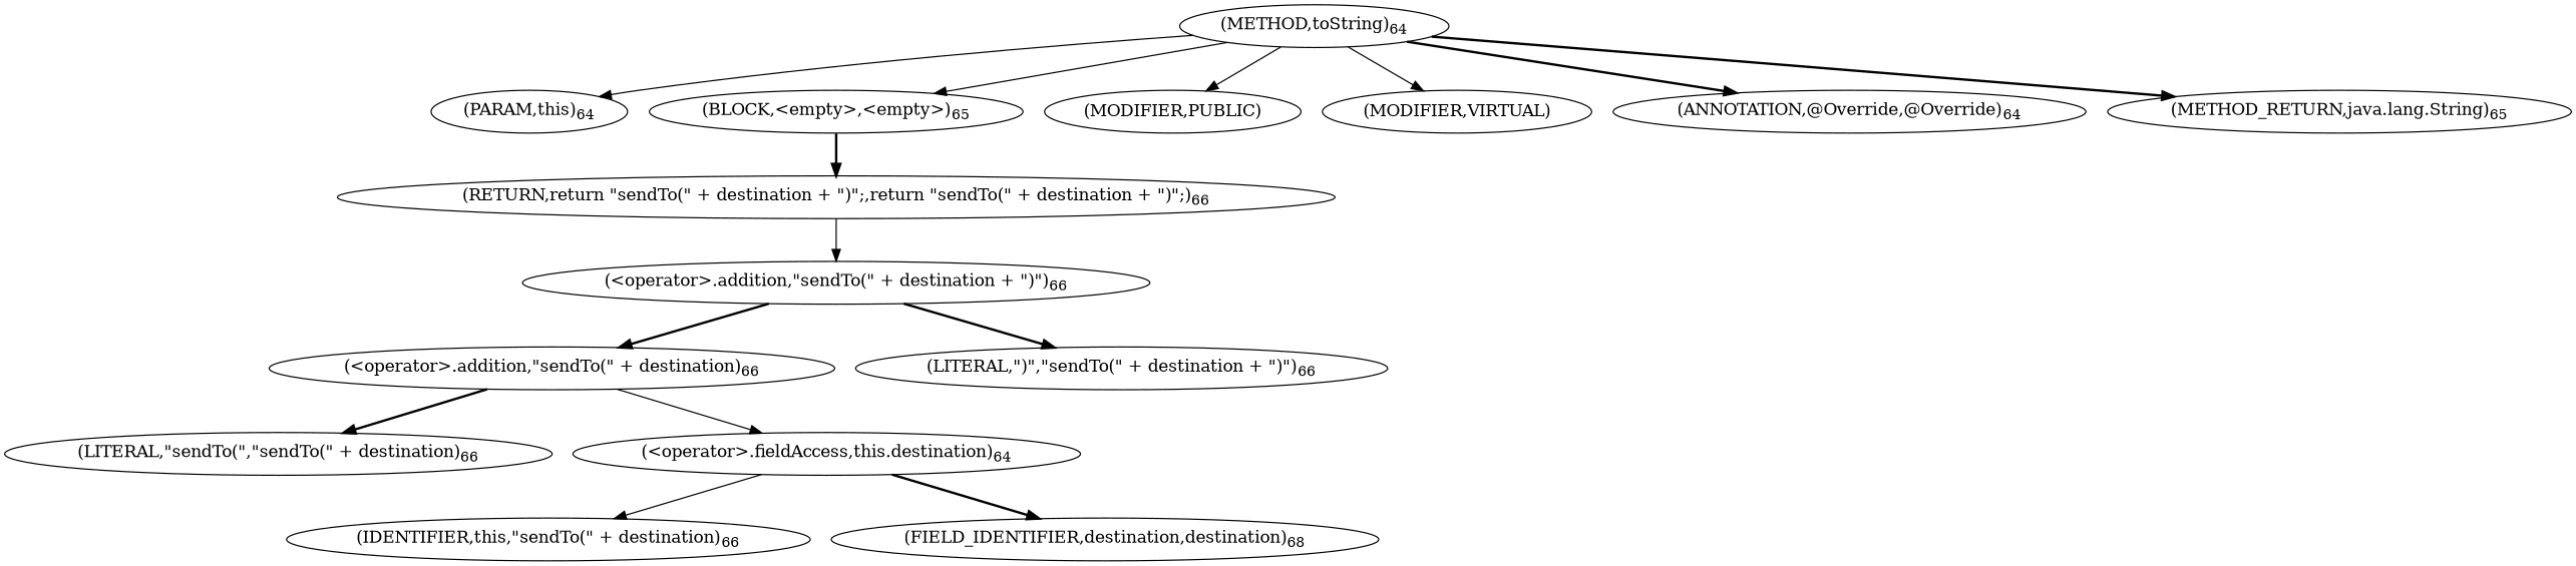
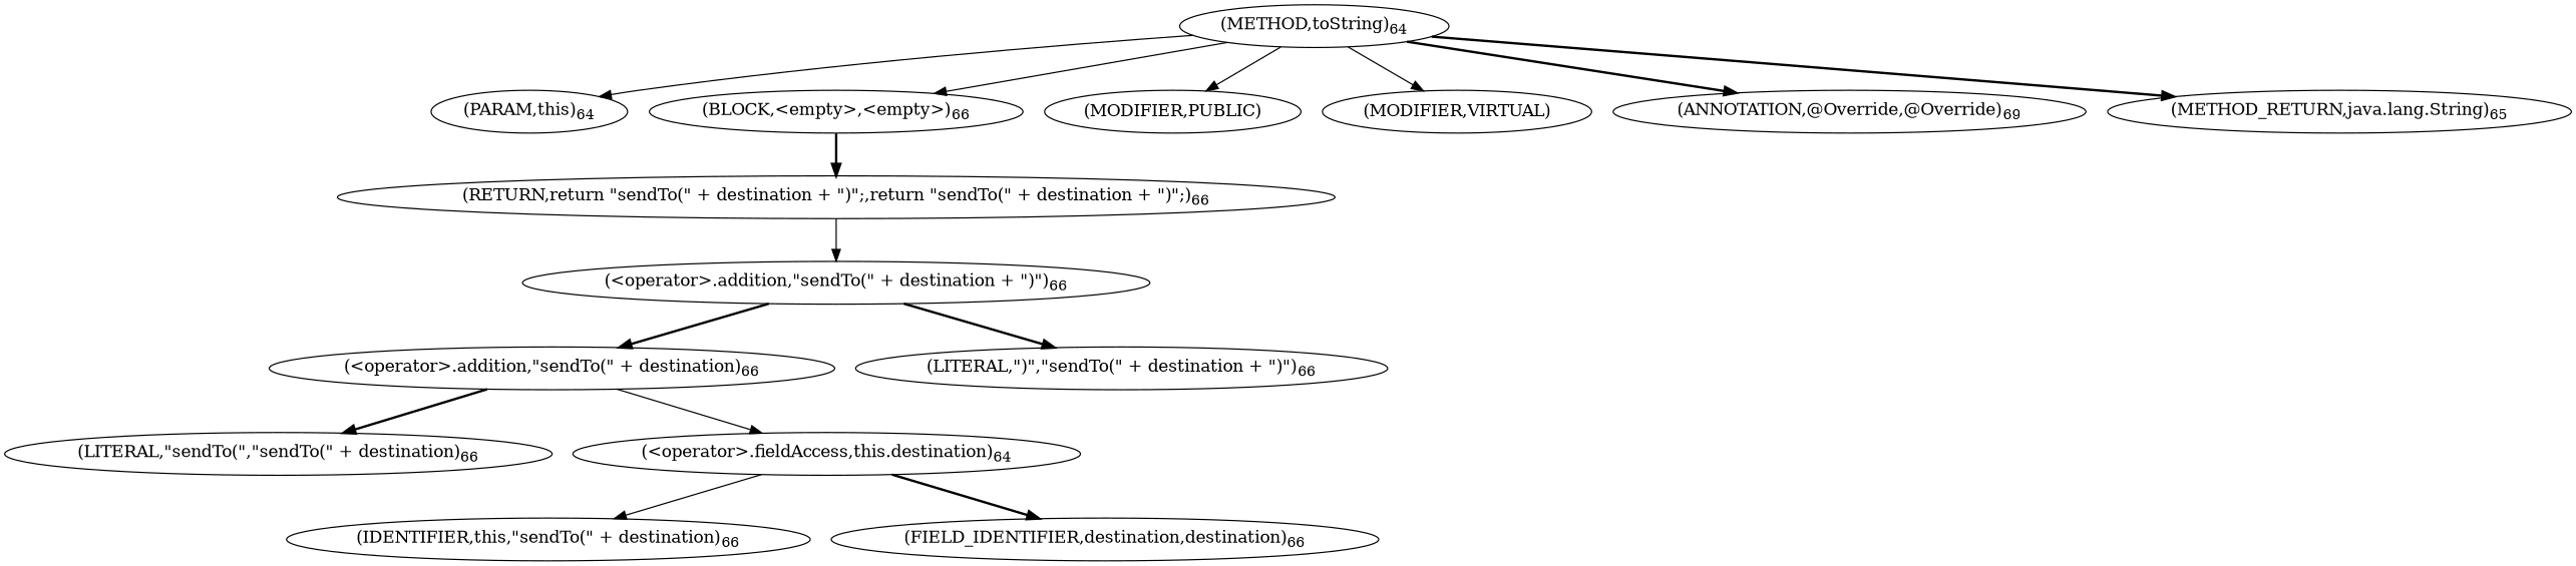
  digraph {
    edge [style=solid]
    n1 [label=<(METHOD,toString)<SUB>64</SUB>>]
    n2 [label=<(PARAM,this)<SUB>64</SUB>>]
-   n3 [label=<(BLOCK,&lt;empty&gt;,&lt;empty&gt;)<SUB>65</SUB>>]
+   n3 [label=<(BLOCK,&lt;empty&gt;,&lt;empty&gt;)<SUB>66</SUB>>]
    n4 [label=<(MODIFIER,PUBLIC)>]
    n5 [label=<(MODIFIER,VIRTUAL)>]
-   n6 [label=<(ANNOTATION,@Override,@Override)<SUB>64</SUB>>]
+   n6 [label=<(ANNOTATION,@Override,@Override)<SUB>69</SUB>>]
    n7 [label=<(METHOD_RETURN,java.lang.String)<SUB>65</SUB>>]
    n8 [label=<(RETURN,return &quot;sendTo(&quot; + destination + &quot;)&quot;;,return &quot;sendTo(&quot; + destination + &quot;)&quot;;)<SUB>66</SUB>>]
    n9 [label=<(&lt;operator&gt;.addition,&quot;sendTo(&quot; + destination + &quot;)&quot;)<SUB>66</SUB>>]
    n10 [label=<(&lt;operator&gt;.addition,&quot;sendTo(&quot; + destination)<SUB>66</SUB>>]
    n11 [label=<(LITERAL,&quot;)&quot;,&quot;sendTo(&quot; + destination + &quot;)&quot;)<SUB>66</SUB>>]
    n12 [label=<(LITERAL,&quot;sendTo(&quot;,&quot;sendTo(&quot; + destination)<SUB>66</SUB>>]
    n13 [label=<(&lt;operator&gt;.fieldAccess,this.destination)<SUB>64</SUB>>]
    n14 [label=<(IDENTIFIER,this,&quot;sendTo(&quot; + destination)<SUB>66</SUB>>]
-   n15 [label=<(FIELD_IDENTIFIER,destination,destination)<SUB>68</SUB>>]
+   n15 [label=<(FIELD_IDENTIFIER,destination,destination)<SUB>66</SUB>>]
    n1 -> n2
    n1 -> n3
    n1 -> n4
    n1 -> n5
    n1 -> n6 [style=bold]
    n1 -> n7 [style=bold]
    n3 -> n8 [style=bold]
    n8 -> n9
    n9 -> n10 [style=bold]
    n9 -> n11 [style=bold]
    n10 -> n12 [style=bold]
    n10 -> n13
    n13 -> n14
    n13 -> n15 [style=bold]
  }
